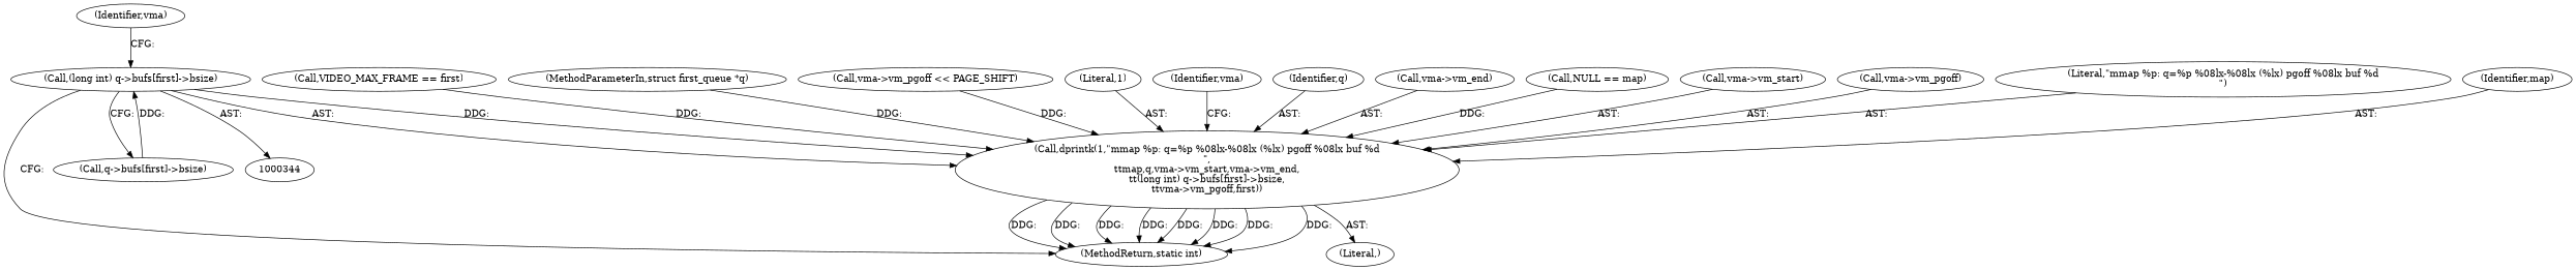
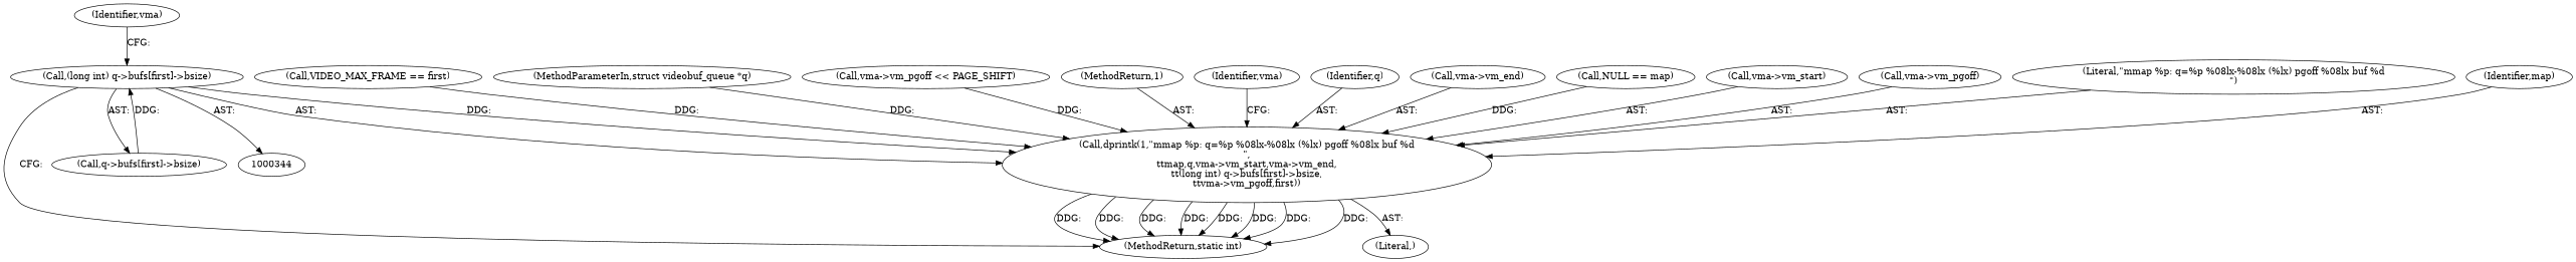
  digraph {
    n1 [label="(Call,(long int) q->bufs[first]->bsize)"]
    n2 [label="(Call,dprintk(1,\"mmap %p: q=%p %08lx-%08lx (%lx) pgoff %08lx buf %d\n\",\n\t\tmap,q,vma->vm_start,vma->vm_end,\n\t\t(long int) q->bufs[first]->bsize,\n\t\tvma->vm_pgoff,first))"]
    n3 [label="(Call,q->bufs[first]->bsize)"]
    n4 [label="(MethodReturn,static int)"]
    1000344
    n6 [label="(Literal,)"]
    n7 [label="(Call,VIDEO_MAX_FRAME == first)"]
-   n8 [label="(MethodParameterIn,struct first_queue *q)"]
+   n8 [label="(MethodParameterIn,struct videobuf_queue *q)"]
    n9 [label="(Call,vma->vm_pgoff << PAGE_SHIFT)"]
-   n10 [label="(Literal,1)"]
+   n10 [label="(MethodReturn,1)"]
    n11 [label="(Identifier,vma)"]
    n12 [label="(Identifier,q)"]
    n13 [label="(Call,vma->vm_end)"]
    n14 [label="(Identifier,vma)"]
    n15 [label="(Call,NULL == map)"]
    n16 [label="(Call,vma->vm_start)"]
    n17 [label="(Call,vma->vm_pgoff)"]
    n18 [label="(Literal,\"mmap %p: q=%p %08lx-%08lx (%lx) pgoff %08lx buf %d\n\")"]
    n19 [label="(Identifier,map)"]
    n1 -> n2 [label="AST: "]
    n1 -> n2 [label="DDG: "]
-   n1 -> n3 [label="CFG: "]
+   n1 -> n3 [label="AST: "]
    n1 -> n4 [label="CFG: "]
    n1 -> 1000344 [label="AST: "]
    n2 -> n4 [label="DDG: "]
    n2 -> n4 [label="DDG: "]
    n2 -> n4 [label="DDG: "]
    n2 -> n4 [label="DDG: "]
    n2 -> n4 [label="DDG: "]
    n2 -> n4 [label="DDG: "]
    n2 -> n4 [label="DDG: "]
    n2 -> n4 [label="DDG: "]
    n2 -> n6 [label="AST: "]
    n3 -> n1 [label="DDG: "]
    n7 -> n2 [label="DDG: "]
    n8 -> n2 [label="DDG: "]
    n9 -> n2 [label="DDG: "]
    n10 -> n2 [label="AST: "]
    n11 -> n2 [label="CFG: "]
    n12 -> n2 [label="AST: "]
    n13 -> n2 [label="AST: "]
    n14 -> n1 [label="CFG: "]
    n15 -> n2 [label="DDG: "]
    n16 -> n2 [label="AST: "]
    n17 -> n2 [label="AST: "]
    n18 -> n2 [label="AST: "]
    n19 -> n2 [label="AST: "]
  }
